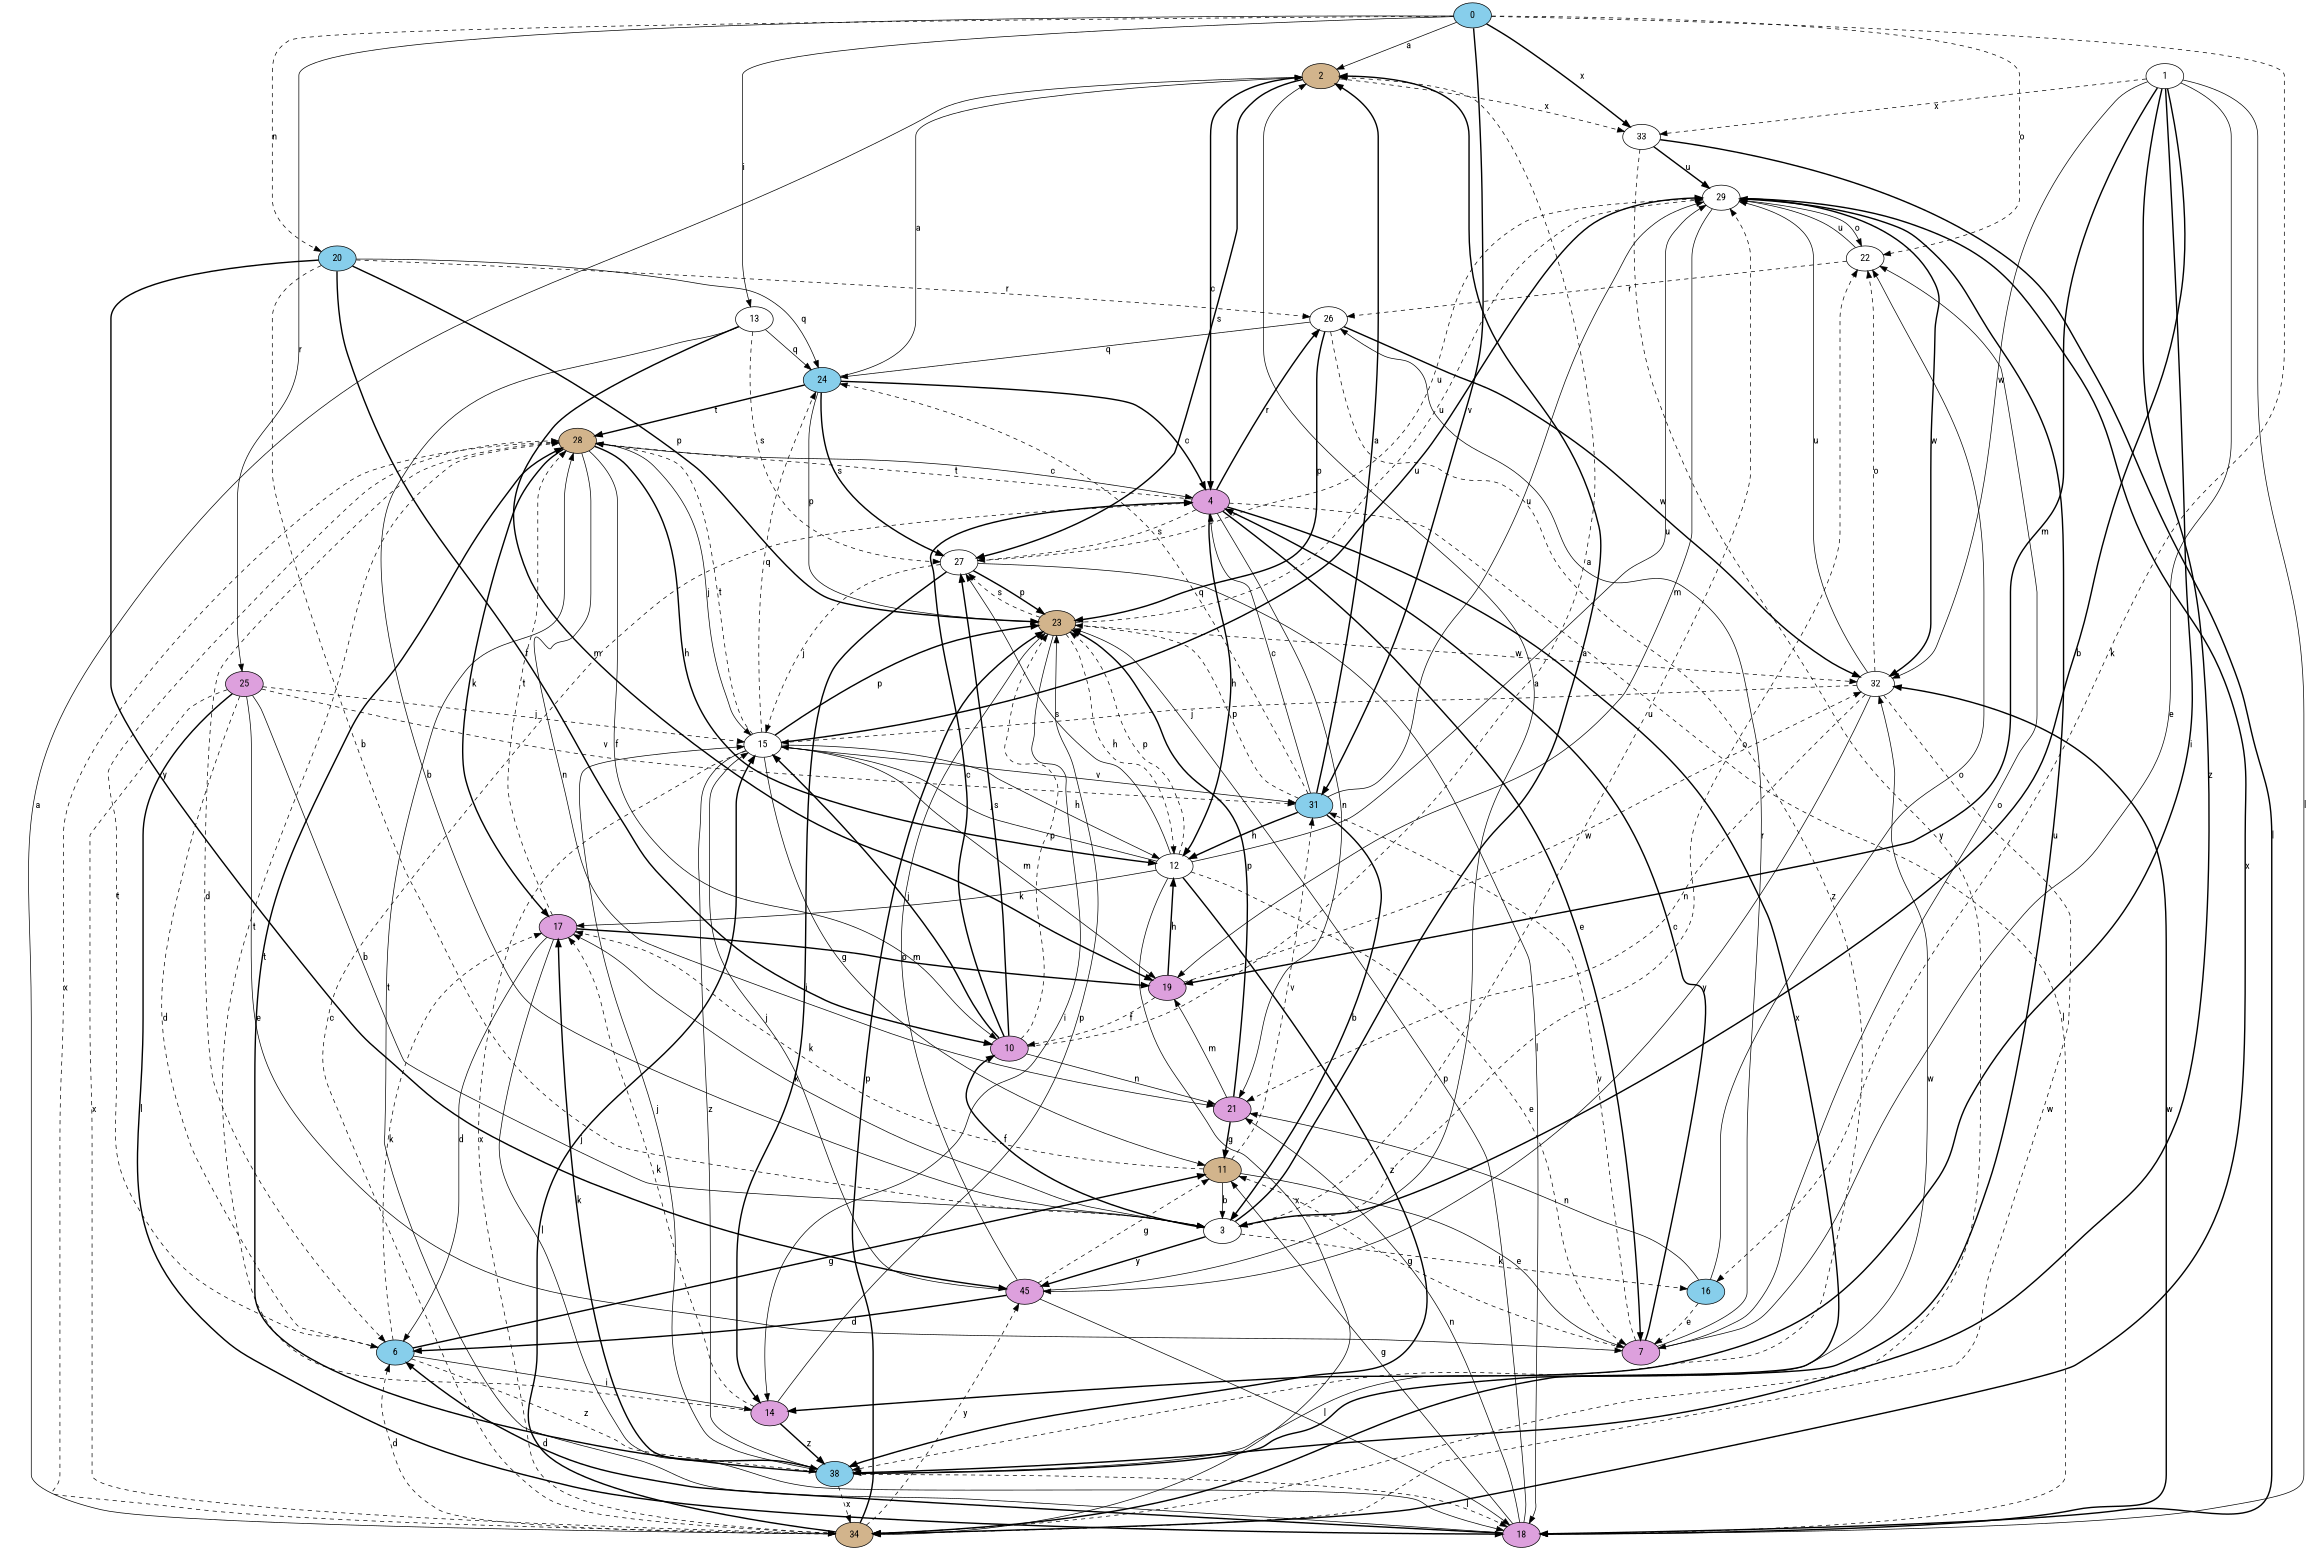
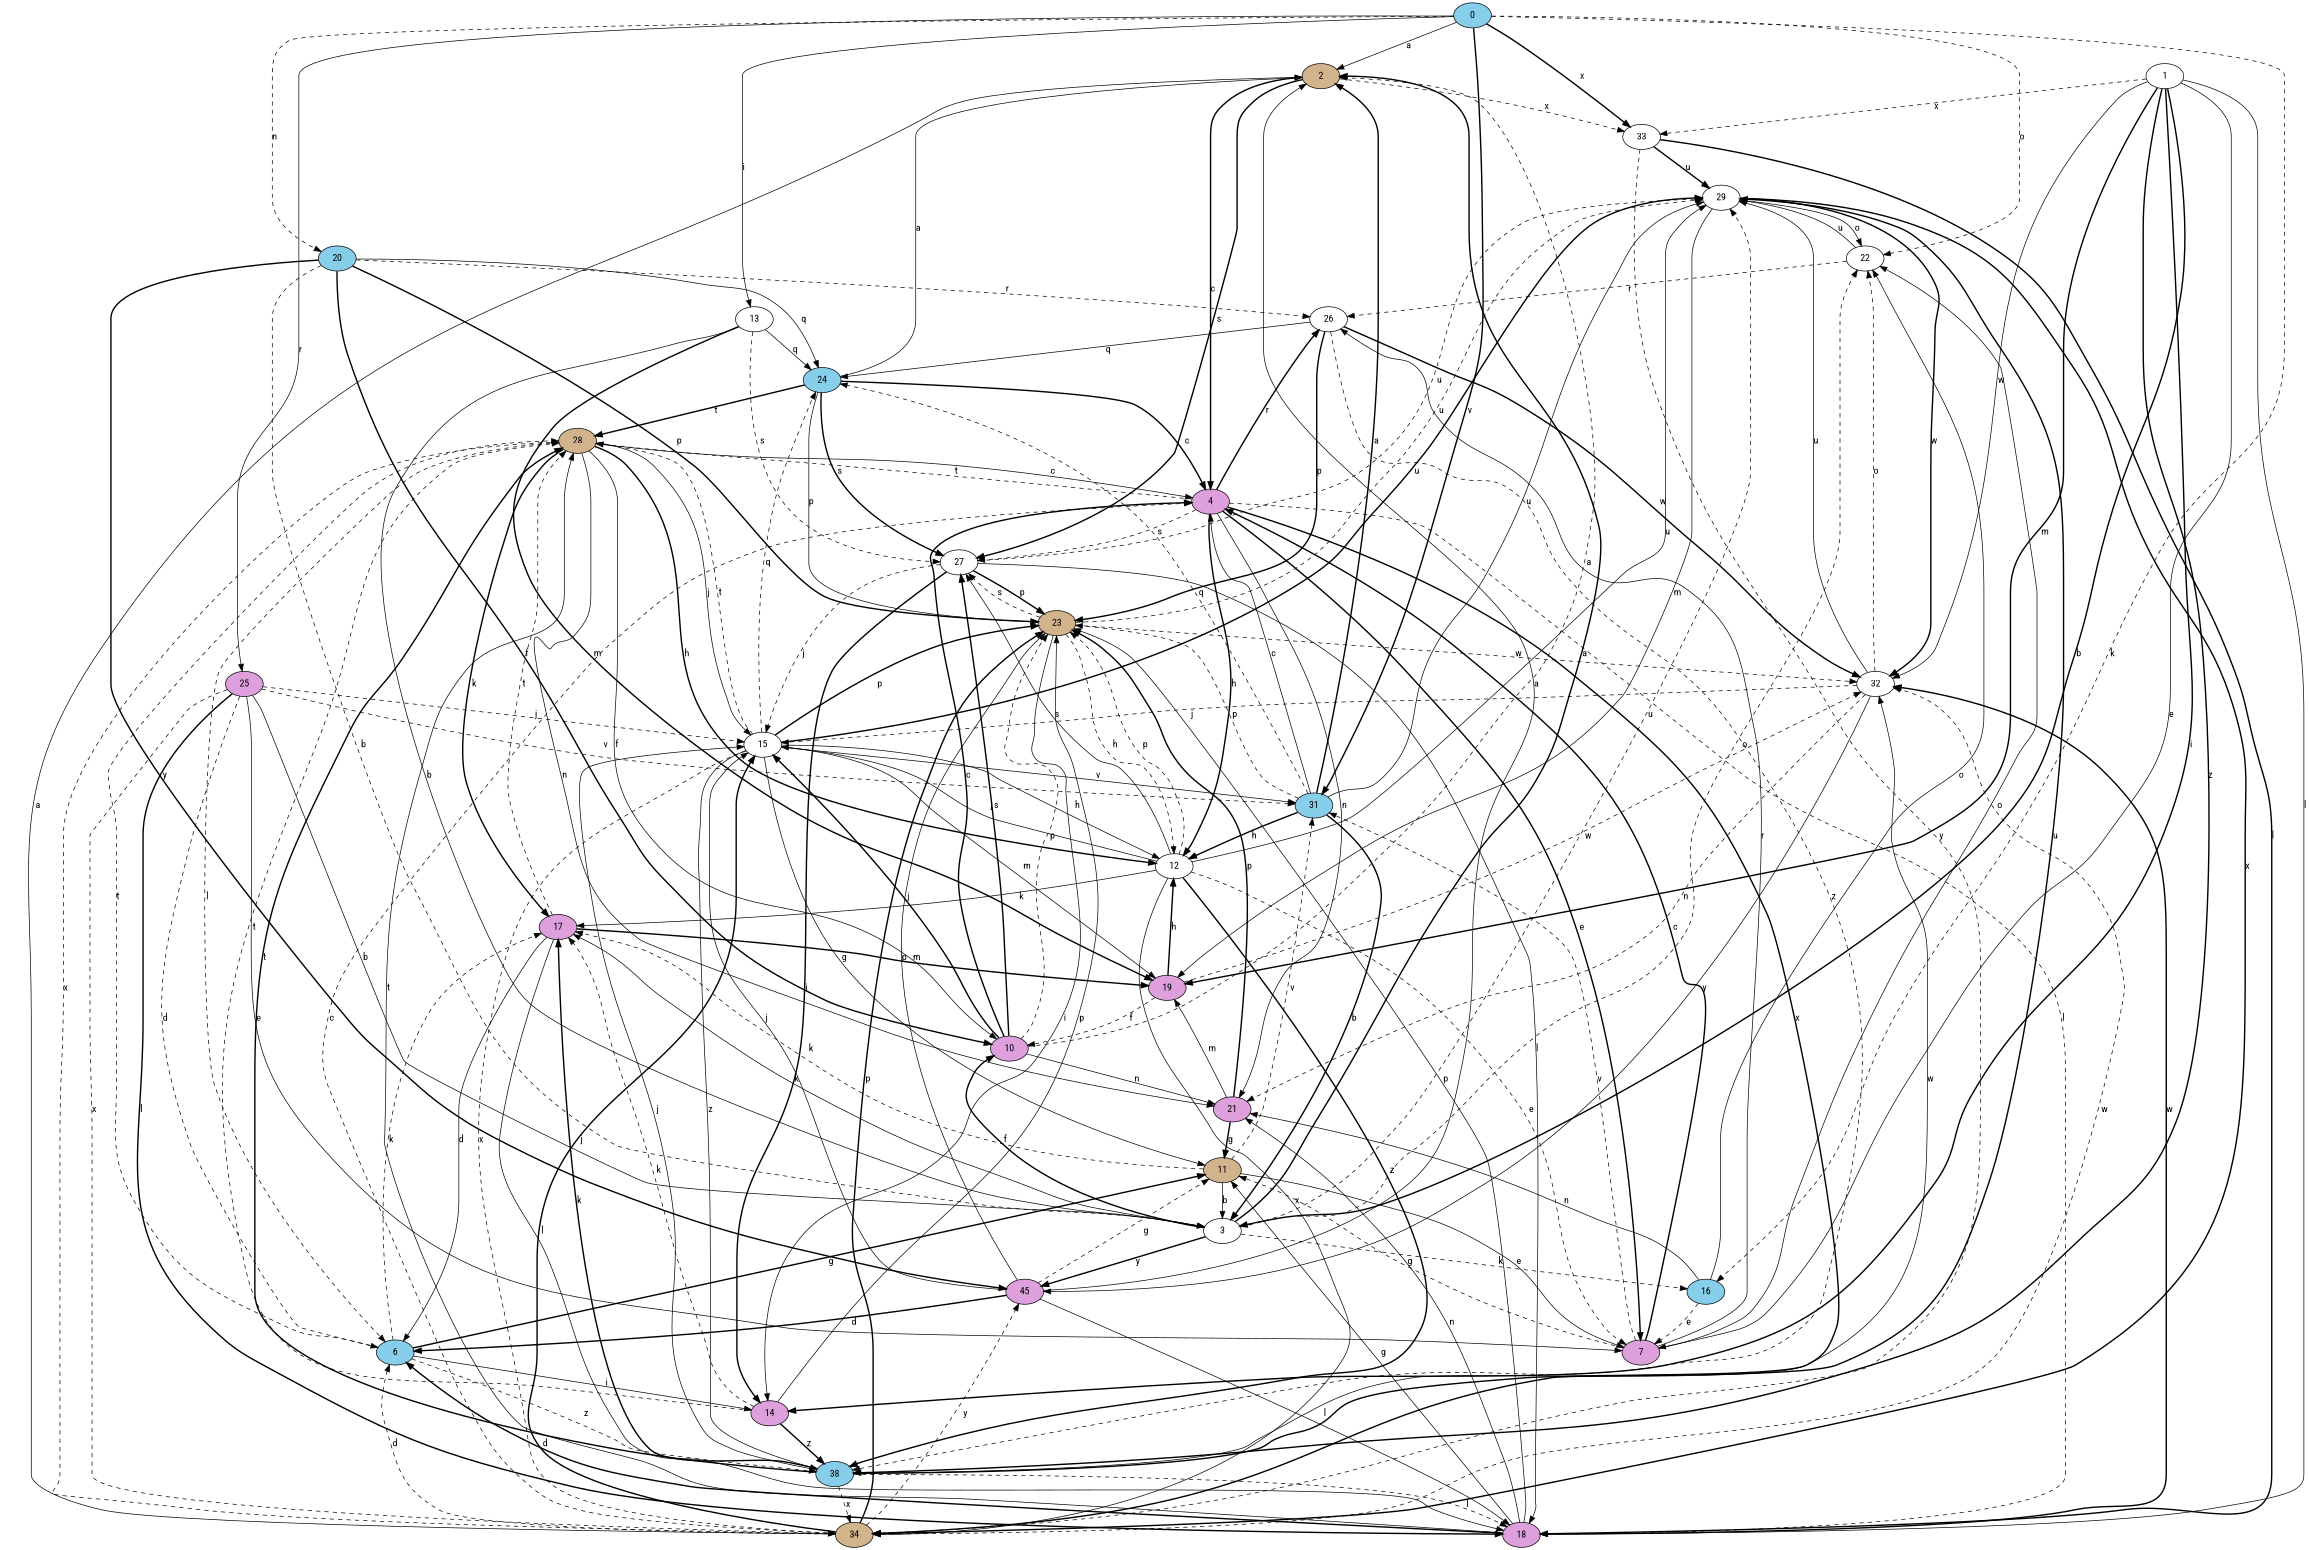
  strict digraph {
    fontname="Roboto Condensed"
    node [fillcolor=white fontname="Roboto Condensed" style=filled]
    edge [fontname="Roboto Condensed" style=solid]
    0 [fillcolor=skyblue]
    2 [fillcolor=tan]
    13
    16 [fillcolor=skyblue]
    20 [fillcolor=skyblue]
    22
    25 [fillcolor=plum]
    31 [fillcolor=skyblue]
    33
    4 [fillcolor=plum]
    27
    3
    19 [fillcolor=plum]
    24 [fillcolor=skyblue]
    7 [fillcolor=plum]
    21 [fillcolor=plum]
    10 [fillcolor=plum]
    n18 [fillcolor=plum label=45]
    26
    23 [fillcolor=tan]
    29
    18 [fillcolor=plum]
    34 [fillcolor=tan]
    6 [fillcolor=skyblue]
    15
    12
    1
    14 [fillcolor=plum]
    32
    38 [fillcolor=skyblue]
    17 [fillcolor=plum]
    11 [fillcolor=tan]
    28 [fillcolor=tan]
    0 -> 2 [label=a]
    0 -> 13 [label=i]
    0 -> 16 [label=k style=dashed]
    0 -> 20 [label=n style=dashed]
    0 -> 22 [label=o style=dashed]
    0 -> 25 [label=r]
    0 -> 31 [label=v style=bold]
    0 -> 33 [label=x style=bold]
    2 -> 33 [label=x style=dashed]
    2 -> 4 [label=c style=bold]
    2 -> 27 [label=s style=bold]
    13 -> 27 [label=s style=dashed]
    13 -> 3 [label=b]
    13 -> 19 [label=m style=bold]
    13 -> 24 [label=q]
    16 -> 22 [label=o]
    16 -> 7 [label=e style=dashed]
    16 -> 21 [label=n]
    20 -> 3 [label=b style=dashed]
    20 -> 24 [label=q]
    20 -> 10 [label=f style=bold]
    20 -> n18 [label=y style=bold]
    20 -> 26 [label=r style=dashed]
    20 -> 23 [label=p style=bold]
    22 -> 26 [label=r style=dashed]
    22 -> 29 [label=u]
    25 -> 31 [label=v style=dashed]
    25 -> 3 [label=b]
    25 -> 7 [label=e]
    25 -> 18 [label=l style=bold]
    25 -> 34 [label=x style=dashed]
    25 -> 6 [label=d style=dashed]
    25 -> 15 [label=j style=dashed]
    31 -> 2 [label=a style=bold]
    31 -> 4 [label=c]
    31 -> 3 [label=b style=bold]
    31 -> 24 [label=q style=dashed]
    31 -> 23 [label=p style=dashed]
    31 -> 29 [label=u]
    31 -> 12 [label=h style=bold]
    33 -> 29 [label=u style=bold]
    33 -> 18 [label=l style=bold]
    33 -> 34 [label=y style=dashed]
    4 -> 27 [label=s style=dashed]
    4 -> 7 [label=e style=bold]
    4 -> 21 [label=n]
    4 -> 26 [label=r style=bold]
    4 -> 18 [label=l style=dashed]
    4 -> 34 [label=x style=bold]
    4 -> 12 [label=h style=bold]
    4 -> 28 [label=t style=dashed]
    27 -> 23 [label=p style=bold]
    27 -> 29 [label=u style=dashed]
    27 -> 18 [label=l]
    27 -> 15 [label=j style=dashed]
    27 -> 14 [label=i style=bold]
    3 -> 2 [label=a style=bold]
    3 -> 16 [label=k style=dashed]
    3 -> 22 [label=o style=dashed]
    3 -> 10 [label=f style=bold]
    3 -> n18 [label=y style=bold]
    3 -> 29 [label=u style=dashed]
    3 -> 17 [label=k]
    19 -> 10 [label=f style=dashed]
    19 -> 12 [label=h style=bold]
    19 -> 32 [label=w style=dashed]
    24 -> 2 [label=a]
    24 -> 4 [label=c style=bold]
    24 -> 27 [label=s style=bold]
    24 -> 23 [label=p]
    24 -> 28 [label=t style=bold]
    7 -> 22 [label=o]
    7 -> 31 [label=v style=dashed]
    7 -> 4 [label=c style=bold]
    7 -> 26 [label=r]
    7 -> 11 [label=g style=dashed]
    21 -> 19 [label=m]
    21 -> 23 [label=p style=bold]
    21 -> 11 [label=g style=bold]
    10 -> 2 [label=a style=dashed]
    10 -> 4 [label=c style=bold]
    10 -> 27 [label=s style=bold]
    10 -> 21 [label=n]
    10 -> 23 [label=p style=dashed]
    10 -> 15 [label=j style=bold]
    n18 -> 2 [label=a]
    n18 -> 23 [label=p]
    n18 -> 18 [label=l]
    n18 -> 6 [label=d style=bold]
    n18 -> 15 [label=j]
    n18 -> 11 [label=g style=dashed]
    26 -> 24 [label=q]
    26 -> 23 [label=p style=bold]
    26 -> 32 [label=w style=bold]
    26 -> 38 [label=z style=dashed]
    23 -> 27 [label=s style=dashed]
    23 -> 29 [label=u style=dashed]
    23 -> 12 [label=h style=dashed]
    23 -> 14 [label=i]
    23 -> 32 [label=w style=dashed]
    29 -> 22 [label=o]
    29 -> 19 [label=m]
    29 -> 34 [label=x style=bold]
    29 -> 32 [label=w style=bold]
    18 -> 21 [label=n]
    18 -> 23 [label=p]
    18 -> 6 [label=d style=bold]
    18 -> 32 [label=w style=bold]
    18 -> 11 [label=g]
    18 -> 28 [label=t]
    34 -> 2 [label=a]
    34 -> 4 [label=c style=dashed]
    34 -> n18 [label=y style=dashed]
    34 -> 23 [label=p style=bold]
    34 -> 6 [label=d style=dashed]
    34 -> 15 [label=j style=bold]
-   32 -> 34 [label=w style=dashed]
+   34 -> 32 [label=w style=dashed]
    6 -> 14 [label=i]
    6 -> 38 [label=z style=dashed]
    6 -> 17 [label=k style=dashed]
    6 -> 11 [label=g style=bold]
    6 -> 28 [label=t style=dashed]
    15 -> 31 [label=v]
    15 -> 19 [label=m]
    15 -> 24 [label=q style=dashed]
    15 -> 23 [label=p style=bold]
    15 -> 29 [label=u style=bold]
    15 -> 34 [label=x style=dashed]
    15 -> 12 [label=h]
    15 -> 38 [label=z]
    15 -> 11 [label=g]
    15 -> 28 [label=t style=dashed]
    12 -> 27 [label=s]
    12 -> 7 [label=e style=dashed]
    12 -> 23 [label=p style=dashed]
    12 -> 29 [label=u]
    12 -> 34 [label=x]
    12 -> 15 [label=j]
    12 -> 38 [label=z style=bold]
    12 -> 17 [label=k]
    1 -> 33 [label=x style=dashed]
    1 -> 3 [label=b style=bold]
    1 -> 19 [label=m style=bold]
    1 -> 7 [label=e]
    1 -> 18 [label=l]
    1 -> 14 [label=i style=bold]
    1 -> 32 [label=w]
    1 -> 38 [label=z style=bold]
    14 -> 23 [label=p]
    14 -> 38 [label=z style=bold]
    14 -> 17 [label=k style=dashed]
    14 -> 28 [label=t style=dashed]
    32 -> 22 [label=o style=dashed]
    32 -> 21 [label=n style=dashed]
    32 -> n18 [label=y]
    32 -> 29 [label=u]
    32 -> 15 [label=j style=dashed]
    38 -> 29 [label=u style=bold]
    38 -> 18 [label=l style=dashed]
    38 -> 34 [label=x style=dashed]
    38 -> 15 [label=j]
    38 -> 32 [label=w]
    38 -> 17 [label=k style=bold]
    38 -> 28 [label=t style=bold]
    17 -> 19 [label=m style=bold]
    17 -> 18 [label=l]
    17 -> 6 [label=d]
    17 -> 28 [label=t style=dashed]
    11 -> 31 [label=v style=dashed]
    11 -> 3 [label=b]
    11 -> 7 [label=e]
    11 -> 17 [label=k style=dashed]
    28 -> 4 [label=c]
    28 -> 21 [label=n]
    28 -> 10 [label=f]
    28 -> 34 [label=x style=dashed]
-   28 -> 6 [label=d style=dashed]
+   28 -> 6 [label=l style=dashed]
    28 -> 15 [label=j]
    28 -> 12 [label=h style=bold]
    28 -> 17 [label=k style=bold]
  }
